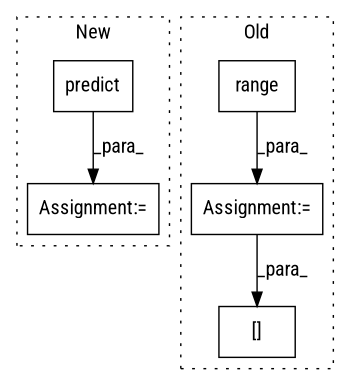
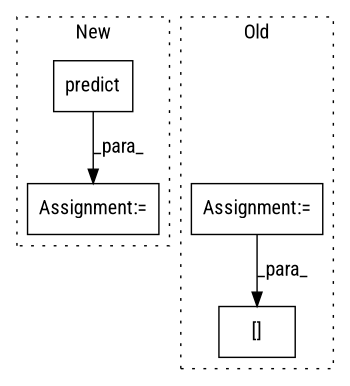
  digraph {
    fontname="Roboto Condensed"
    node [a=32 shape=box fontname="Roboto Condensed"]
    edge [fontname="Roboto Condensed"]
    n1 [l="8,1" label=predict s="1290,1308"]
    n2 [a=7 l=1 label="Assignment:=" s=1285]
-   n3 [l="6,1" label=range s="1547,1555"]
    n4 [a=7 l=25 label="Assignment:=" s=1540]
    n5 [a=2 l="27,1" label="[]" s="1453,1481"]
    subgraph cluster_1 {
      label=New
      style=dotted
      n1
      n2
    }
    subgraph cluster_2 {
      label=Old
      style=dotted
-     n3
      n4
      n5
    }
    n1 -> n2 [label=_para_]
-   n3 -> n4 [label=_para_]
    n4 -> n5 [label=_para_]
  }
